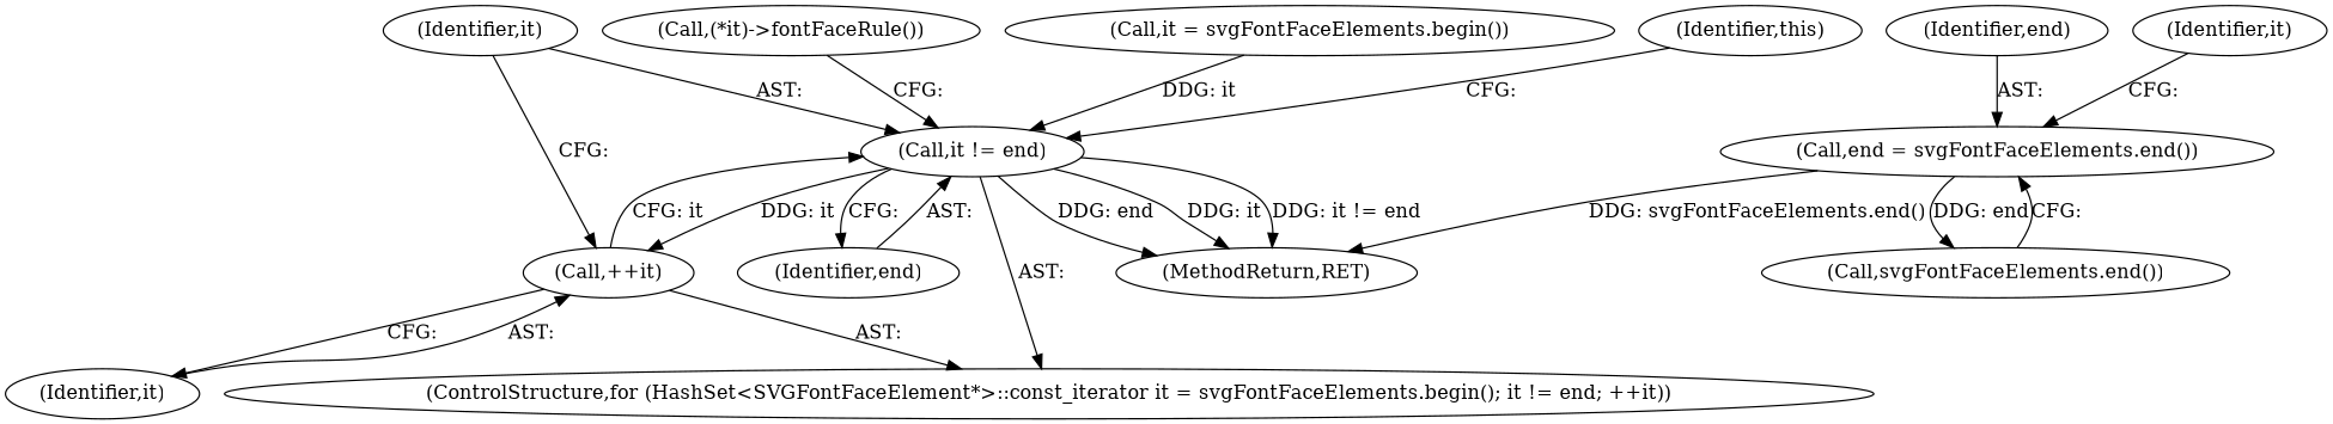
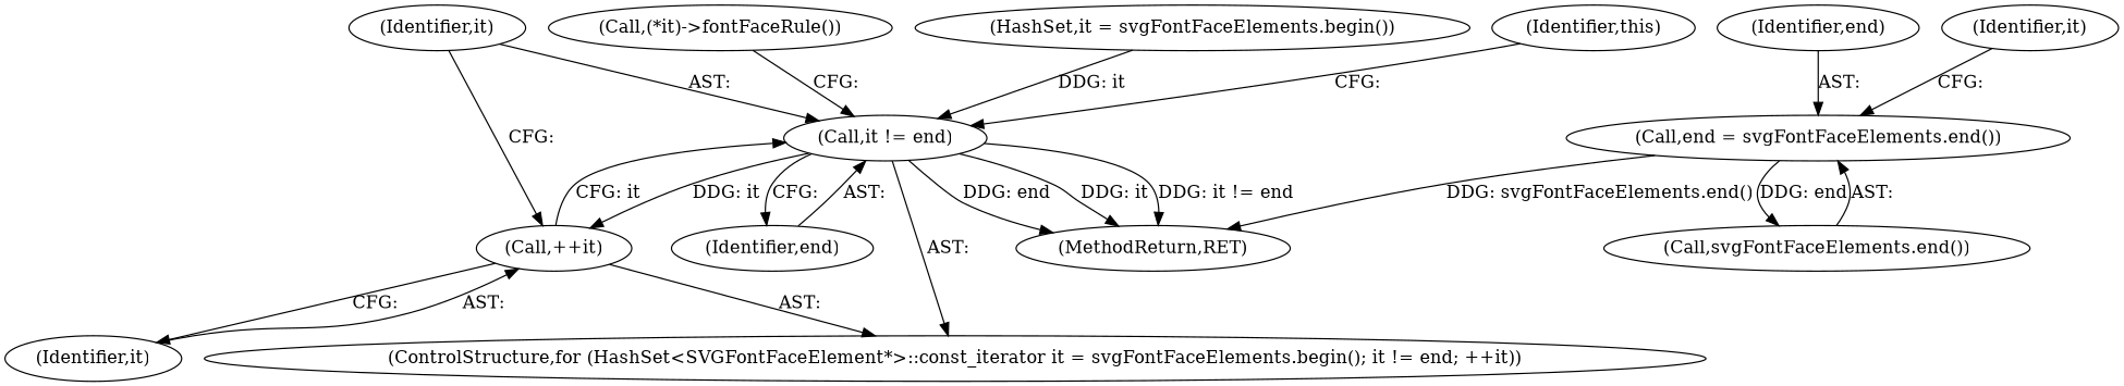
  digraph {
    n1 [label="(Call,end = svgFontFaceElements.end())"]
    n2 [label="(Call,svgFontFaceElements.end())"]
    n3 [label="(MethodReturn,RET)"]
    n4 [label="(Call,it != end)"]
    n5 [label="(Call,++it)"]
    n6 [label="(Identifier,end)"]
    n7 [label="(ControlStructure,for (HashSet<SVGFontFaceElement*>::const_iterator it = svgFontFaceElements.begin(); it != end; ++it))"]
    n8 [label="(Identifier,it)"]
    n9 [label="(Identifier,end)"]
    n10 [label="(Call,(*it)->fontFaceRule())"]
-   n11 [label="(Call,it = svgFontFaceElements.begin())"]
+   n11 [label="(HashSet,it = svgFontFaceElements.begin())"]
    n12 [label="(Identifier,it)"]
    n13 [label="(Identifier,this)"]
    n14 [label="(Identifier,it)"]
    n1 -> n2 [label="DDG: end"]
    n1 -> n3 [label="DDG: svgFontFaceElements.end()"]
-   n2 -> n1 [label="CFG: "]
+   n2 -> n1 [label="AST: "]
    n4 -> n3 [label="DDG: end"]
    n4 -> n3 [label="DDG: it"]
    n4 -> n3 [label="DDG: it != end"]
    n4 -> n5 [label="DDG: it"]
    n4 -> n6 [label="CFG: "]
    n4 -> n7 [label="AST: "]
    n5 -> n4 [label="CFG: it"]
    n5 -> n7 [label="AST: "]
    n5 -> n8 [label="CFG: "]
    n6 -> n4 [label="AST: "]
    n8 -> n5 [label="AST: "]
    n9 -> n1 [label="AST: "]
    n10 -> n4 [label="CFG: "]
    n11 -> n4 [label="DDG: it"]
    n12 -> n1 [label="CFG: "]
    n13 -> n4 [label="CFG: "]
    n14 -> n4 [label="AST: "]
    n14 -> n5 [label="CFG: "]
  }
